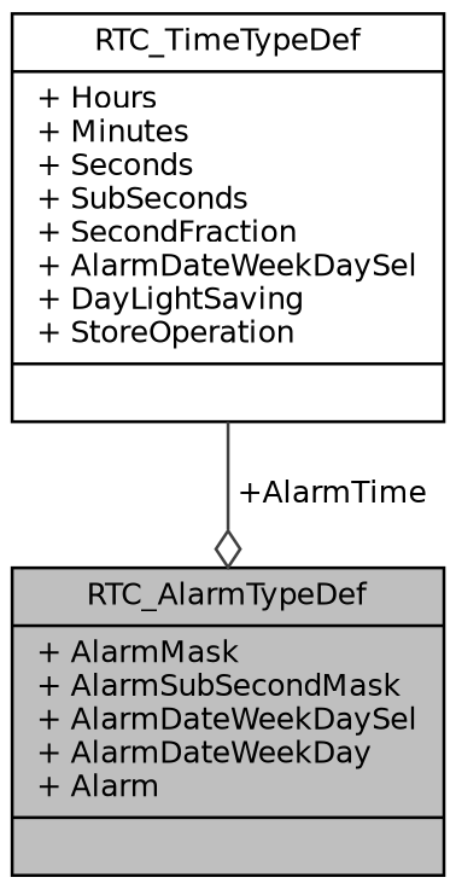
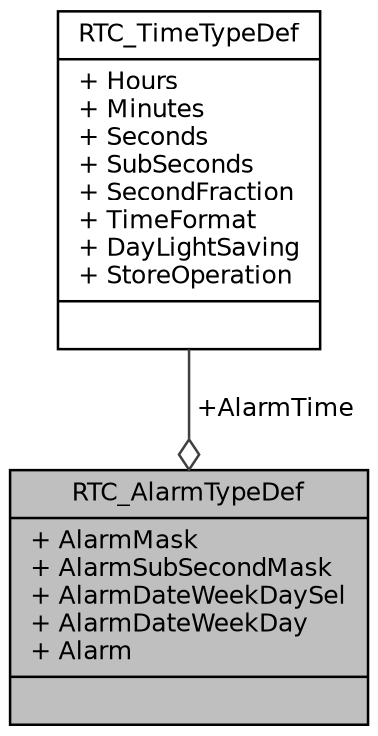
  digraph {
    node [color=black fontname=Helvetica fontsize=10 shape=record style=filled]
    n1 [fillcolor=grey75 fontcolor=black height=0.2 label="{RTC_AlarmTypeDef\n|+ AlarmMask\l+ AlarmSubSecondMask\l+ AlarmDateWeekDaySel\l+ AlarmDateWeekDay\l+ Alarm\l|}" width=0.4]
-   n2 [fillcolor=white height=0.2 label="{RTC_TimeTypeDef\n|+ Hours\l+ Minutes\l+ Seconds\l+ SubSeconds\l+ SecondFraction\l+ AlarmDateWeekDaySel\l+ DayLightSaving\l+ StoreOperation\l|}" width=0.4]
+   n2 [fillcolor=white height=0.2 label="{RTC_TimeTypeDef\n|+ Hours\l+ Minutes\l+ Seconds\l+ SubSeconds\l+ SecondFraction\l+ TimeFormat\l+ DayLightSaving\l+ StoreOperation\l|}" width=0.4]
    n2 -> n1 [arrowhead=odiamond color=grey25 fontname=Helvetica fontsize=10 label=" +AlarmTime" labelfontname=Helvetica labelfontsize=10 style=solid]
  }
